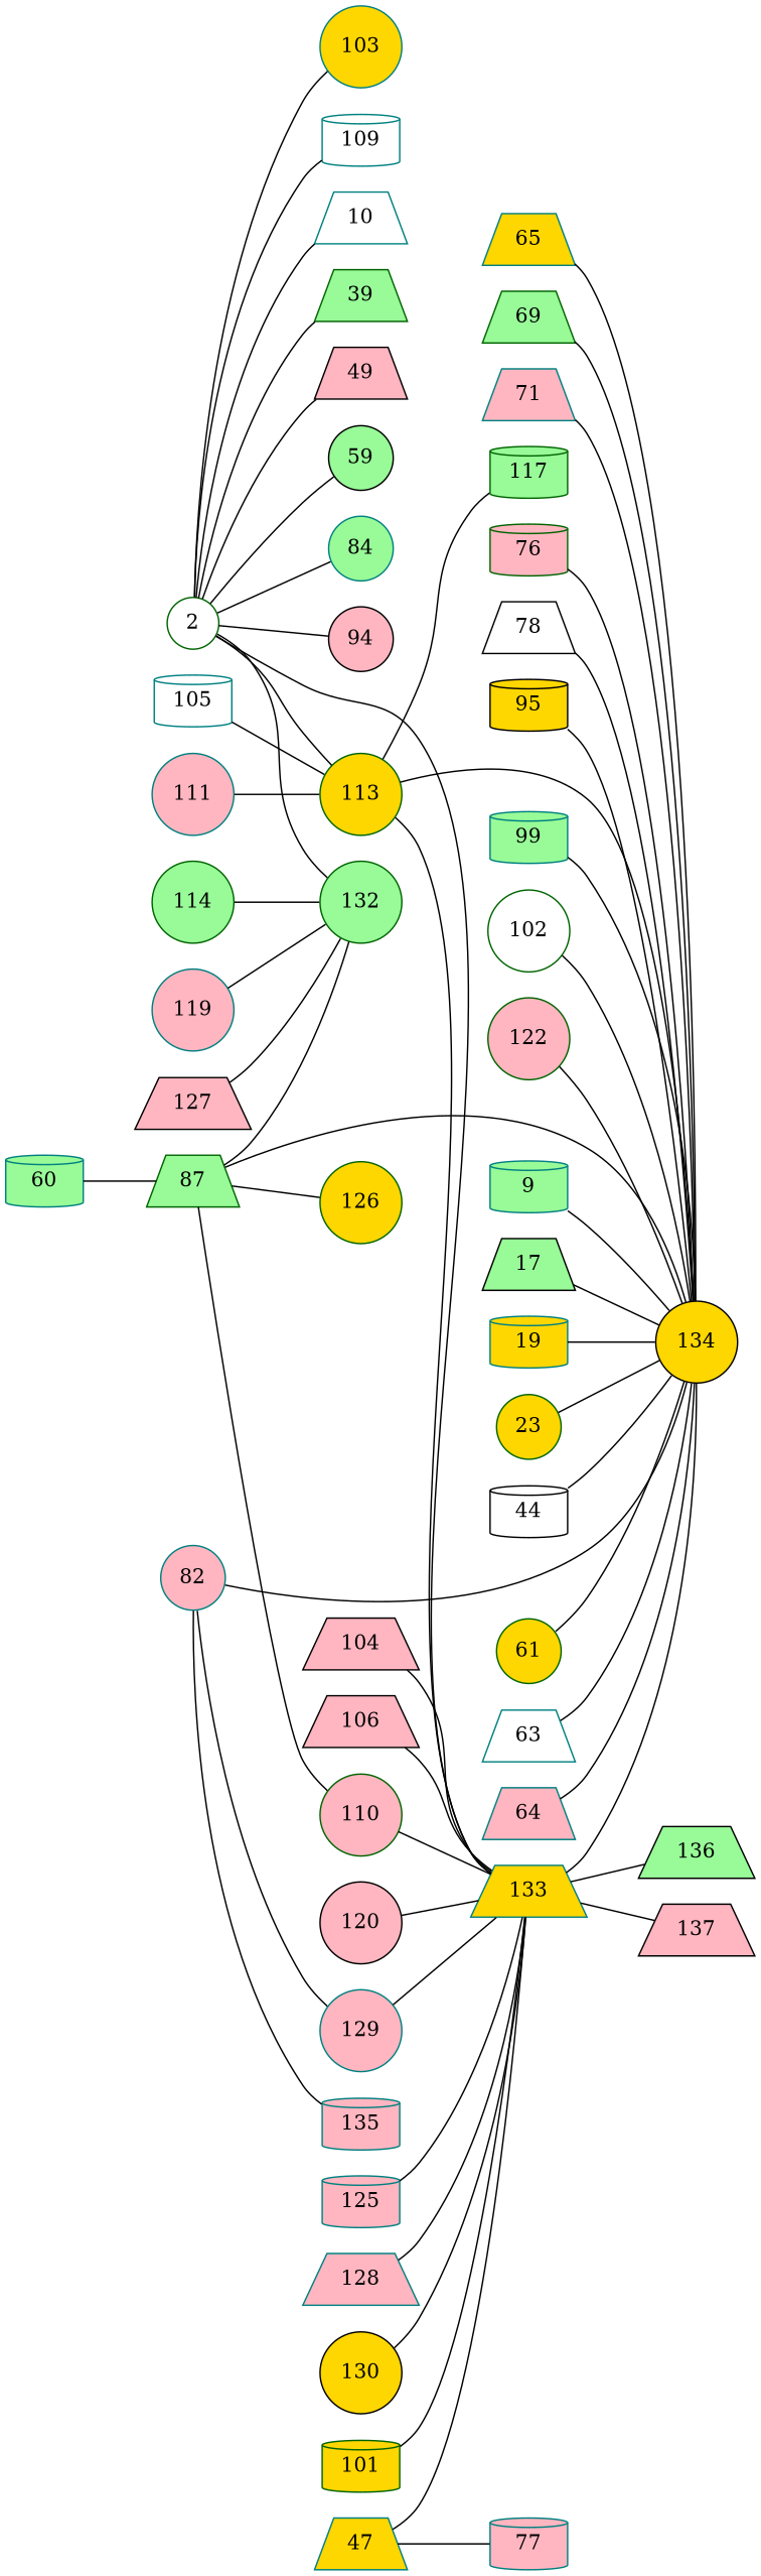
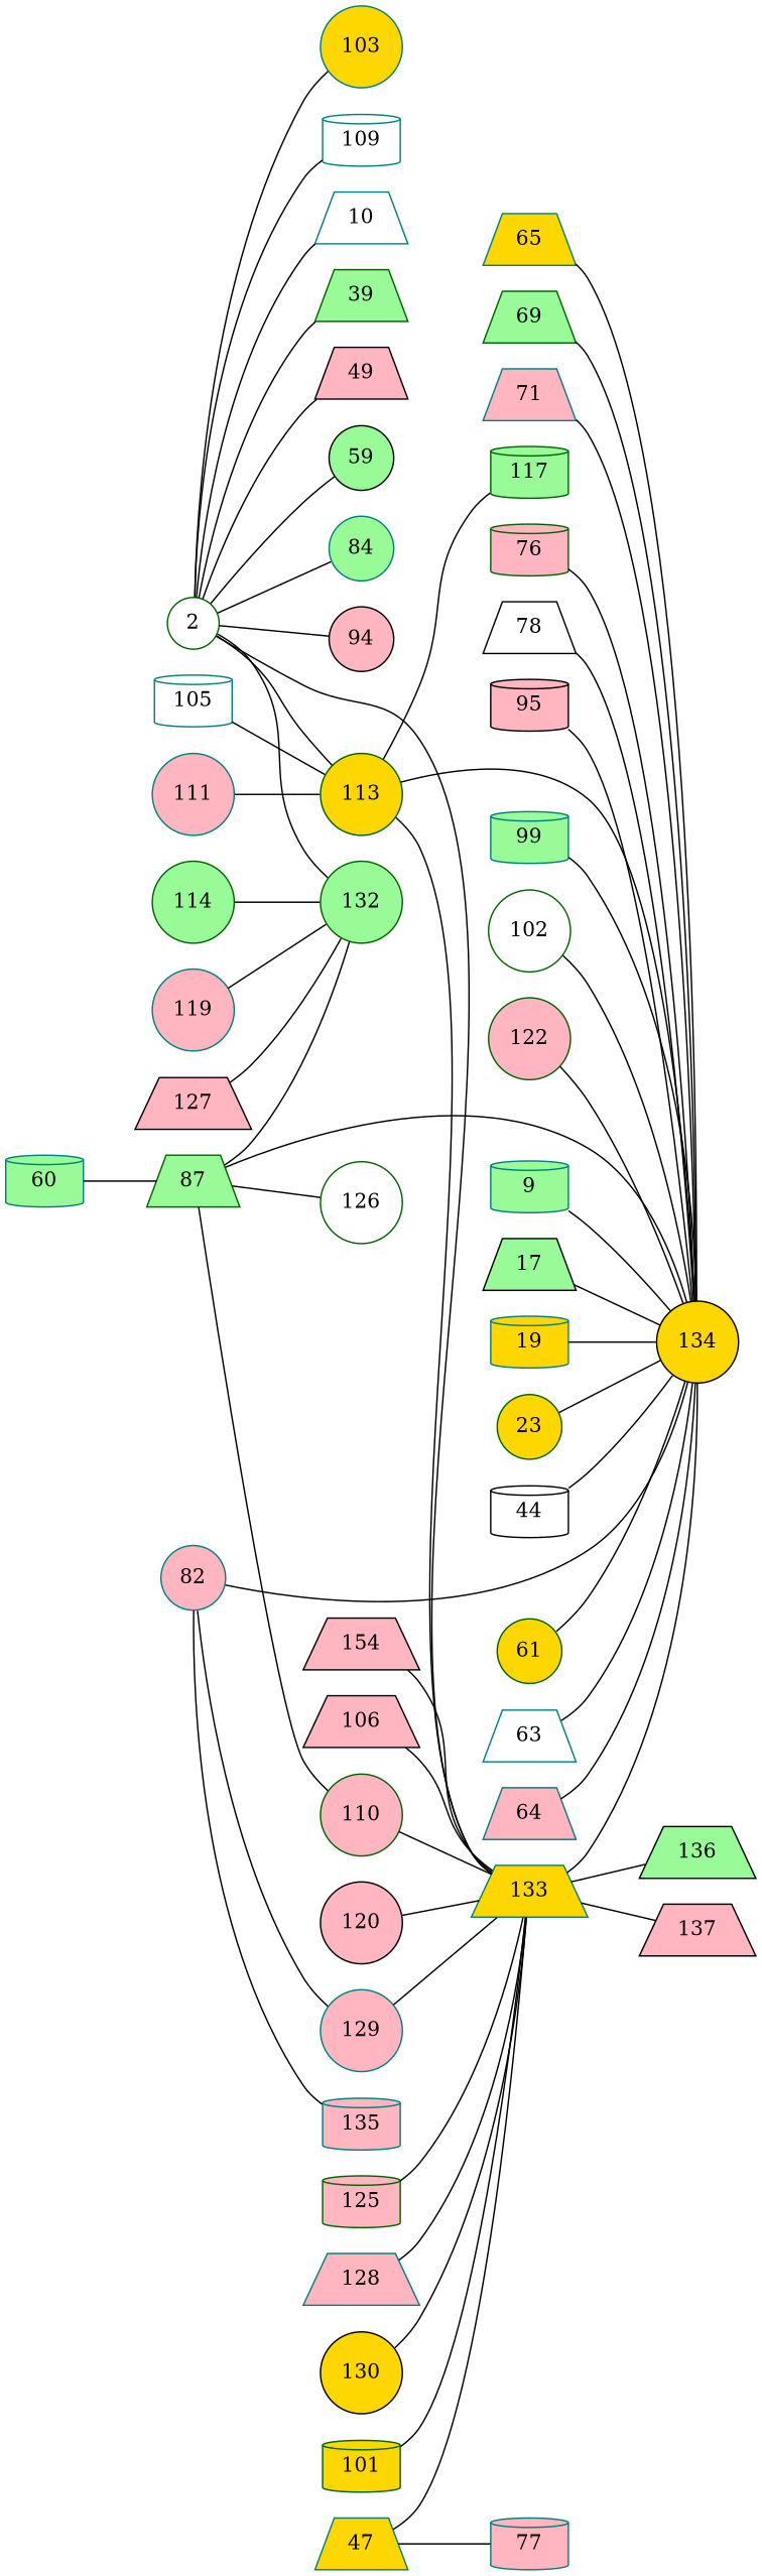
  graph {
    rankdir=LR
    node [color=teal fillcolor=lightpink shape=circle style=filled]
    n1 [fillcolor=white label=10 shape=trapezium super="+11"]
    2 [color=darkgreen fillcolor=white]
    39 [color=darkgreen fillcolor=palegreen shape=trapezium]
    49 [color=black shape=trapezium]
    59 [color=black fillcolor=palegreen super="+26"]
    84 [fillcolor=palegreen]
    94 [color=black]
    103 [fillcolor=gold]
    109 [fillcolor=white shape=cylinder]
    113 [color=darkgreen fillcolor=gold super="+112+100"]
    132 [color=darkgreen fillcolor=palegreen super="+89+131+58+40+43+72+80"]
    133 [fillcolor=gold shape=trapezium super="+18+52+97+70+55+21+75+79+86+91+92+96+124"]
    134 [color=black fillcolor=gold super="+22+41+10"]
    117 [color=darkgreen fillcolor=palegreen shape=cylinder]
    136 [color=black fillcolor=palegreen shape=trapezium]
    137 [color=black shape=trapezium super="+93"]
    n17 [fillcolor=palegreen label=9 shape=cylinder]
    17 [color=black fillcolor=palegreen shape=trapezium]
    19 [fillcolor=gold shape=cylinder]
    23 [color=darkgreen fillcolor=gold]
    44 [color=black fillcolor=white shape=cylinder]
    47 [fillcolor=gold shape=trapezium]
    77 [shape=cylinder]
    87 [color=darkgreen fillcolor=palegreen shape=trapezium super="+51+30"]
    110 [color=darkgreen super="+107"]
-   126 [color=darkgreen fillcolor=gold]
+   126 [color=darkgreen fillcolor=white]
    60 [fillcolor=palegreen shape=cylinder]
    61 [color=darkgreen fillcolor=gold]
    63 [fillcolor=white shape=trapezium]
    64 [shape=trapezium]
    65 [fillcolor=gold shape=trapezium]
    69 [color=darkgreen fillcolor=palegreen shape=trapezium]
    71 [shape=trapezium]
    76 [color=darkgreen shape=cylinder]
    78 [color=black fillcolor=white shape=trapezium]
    82 [super="+31+74"]
    129 [super="+116"]
    135 [shape=cylinder super="+118"]
-   95 [color=black fillcolor=gold shape=cylinder]
+   95 [color=black shape=cylinder]
    99 [fillcolor=palegreen shape=cylinder super="+38"]
    101 [color=darkgreen fillcolor=gold shape=cylinder]
    102 [color=darkgreen fillcolor=white]
-   104 [color=black shape=trapezium]
+   104 [color=black shape=trapezium label=154]
    105 [fillcolor=white shape=cylinder super="+81"]
    106 [color=black shape=trapezium]
    111
    114 [color=darkgreen fillcolor=palegreen]
    119
    120 [color=black]
    122 [color=darkgreen]
-   125 [shape=cylinder]
+   125 [color=darkgreen shape=cylinder]
    127 [color=black shape=trapezium super="+85"]
    128 [shape=trapezium]
    130 [color=black fillcolor=gold]
    2 -- n1
    2 -- 39
    2 -- 49
    2 -- 59
    2 -- 84
    2 -- 94
    2 -- 103
    2 -- 109
    2 -- 113 [weight=3]
    2 -- 132 [weight=3]
    2 -- 133 [weight=2]
    113 -- 133
    113 -- 134
    113 -- 117
    133 -- 134 [weight=6]
    133 -- 136
    133 -- 137
    n17 -- 134
    17 -- 134
    19 -- 134
    23 -- 134
    44 -- 134
    47 -- 133 [weight=2]
    47 -- 77
    87 -- 132
    87 -- 134 [weight=3]
    87 -- 110
    87 -- 126
    110 -- 133
    60 -- 87
    61 -- 134
    63 -- 134
    64 -- 134
    65 -- 134
    69 -- 134
    71 -- 134
    76 -- 134
    78 -- 134
    82 -- 134 [weight=4]
    82 -- 129
    82 -- 135
    129 -- 133
    95 -- 134
    99 -- 134
    101 -- 133
    102 -- 134
    104 -- 133
    105 -- 113
    106 -- 133
    111 -- 113
    114 -- 132
    119 -- 132
    120 -- 133
    122 -- 134
    125 -- 133
    127 -- 132
    128 -- 133
    130 -- 133
  }
